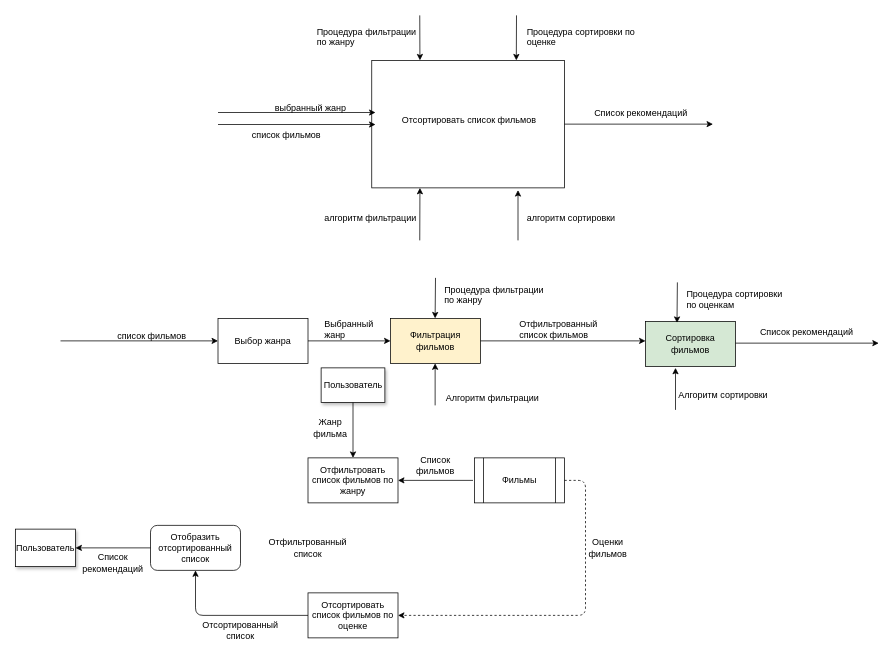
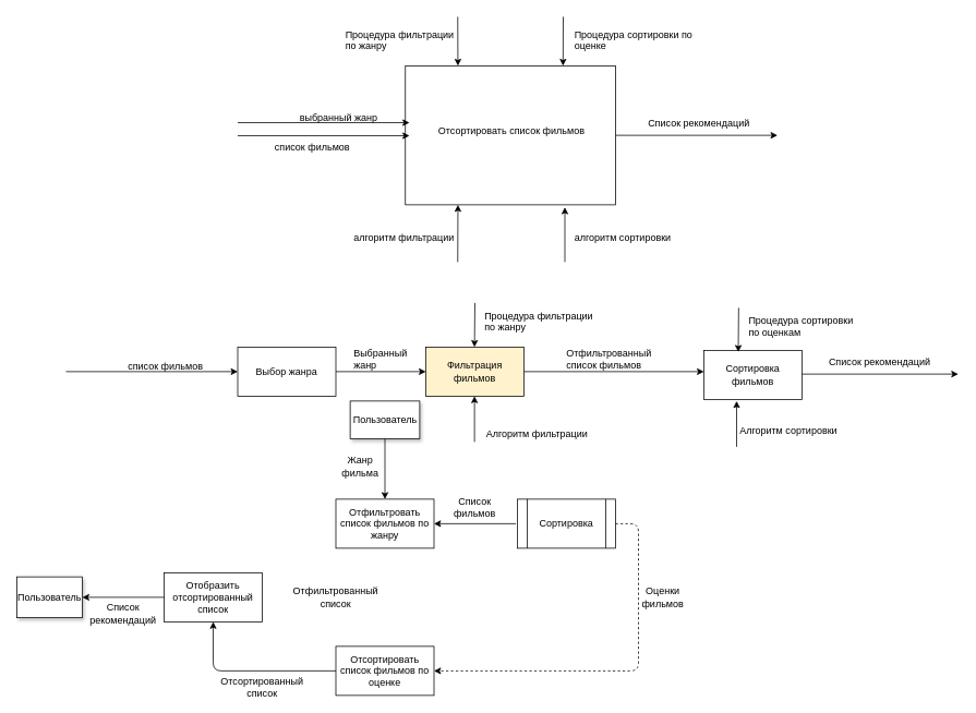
  <mxCell id="0" />
  <mxCell id="1" parent="0" />
  <mxCell id="2" value="" style="rounded=0;whiteSpace=wrap;html=1;" vertex="1" parent="1"><mxGeometry x="495" y="80" width="257" height="170" as="geometry" /></mxCell>
  <mxCell id="3" value="Отсортировать список фильмов" style="text;html=1;strokeColor=none;fillColor=none;align=center;verticalAlign=middle;whiteSpace=wrap;rounded=0;" vertex="1" parent="1"><mxGeometry x="520" y="100" width="210" height="120" as="geometry" /></mxCell>
  <mxCell id="4" value="" style="endArrow=classic;html=1;entryX=0;entryY=0.5;entryDx=0;entryDy=0;" edge="1" parent="1" target="12"><mxGeometry width="50" height="50" relative="1" as="geometry"><mxPoint x="80" y="454" as="sourcePoint" /><mxPoint x="315" y="458.06" as="targetPoint" /></mxGeometry></mxCell>
  <mxCell id="5" value="список фильмов" style="text;html=1;resizable=0;points=[];autosize=1;align=left;verticalAlign=top;spacingTop=-4;" vertex="1" parent="1"><mxGeometry x="154" y="438" width="110" height="20" as="geometry" /></mxCell>
  <mxCell id="6" value="" style="endArrow=classic;html=1;exitX=1;exitY=0.5;exitDx=0;exitDy=0;" edge="1" parent="1" source="2"><mxGeometry width="50" height="50" relative="1" as="geometry"><mxPoint x="250" y="320" as="sourcePoint" /><mxPoint x="950" y="165" as="targetPoint" /></mxGeometry></mxCell>
  <mxCell id="7" value="Список рекомендаций" style="text;html=1;resizable=0;points=[];autosize=1;align=left;verticalAlign=top;spacingTop=-4;" vertex="1" parent="1"><mxGeometry x="790" y="140" width="140" height="20" as="geometry" /></mxCell>
  <mxCell id="8" value="" style="endArrow=classic;html=1;entryX=0.75;entryY=0;entryDx=0;entryDy=0;" edge="1" parent="1" target="2"><mxGeometry width="50" height="50" relative="1" as="geometry"><mxPoint x="688" y="20" as="sourcePoint" /><mxPoint x="300" y="270" as="targetPoint" /></mxGeometry></mxCell>
  <mxCell id="9" value="Процедура сортировки по&lt;br&gt;оценке" style="text;html=1;resizable=0;points=[];autosize=1;align=left;verticalAlign=top;spacingTop=-4;" vertex="1" parent="1"><mxGeometry x="700" y="32" width="160" height="30" as="geometry" /></mxCell>
  <mxCell id="10" value="" style="endArrow=classic;html=1;" edge="1" parent="1"><mxGeometry width="50" height="50" relative="1" as="geometry"><mxPoint x="690" y="320" as="sourcePoint" /><mxPoint x="690" y="253" as="targetPoint" /></mxGeometry></mxCell>
  <mxCell id="11" value="алгоритм сортировки" style="text;html=1;resizable=0;points=[];autosize=1;align=left;verticalAlign=top;spacingTop=-4;" vertex="1" parent="1"><mxGeometry x="700" y="280" width="130" height="20" as="geometry" /></mxCell>
  <mxCell id="12" value="Выбор жанра" style="rounded=0;whiteSpace=wrap;html=1;" vertex="1" parent="1"><mxGeometry x="290" y="424" width="120" height="60" as="geometry" /></mxCell>
  <mxCell id="13" value="Фильтрация фильмов" style="rounded=0;whiteSpace=wrap;html=1;fillColor=#fff2cc;" vertex="1" parent="1"><mxGeometry x="520" y="424" width="120" height="60" as="geometry" /></mxCell>
  <mxCell id="14" value="" style="endArrow=classic;html=1;entryX=0.5;entryY=1;entryDx=0;entryDy=0;" edge="1" parent="1"><mxGeometry width="50" height="50" relative="1" as="geometry"><mxPoint x="900" y="546" as="sourcePoint" /><mxPoint x="900" y="490" as="targetPoint" /></mxGeometry></mxCell>
  <mxCell id="15" value="Алгоритм сортировки" style="text;html=1;resizable=0;points=[];autosize=1;align=left;verticalAlign=top;spacingTop=-4;" vertex="1" parent="1"><mxGeometry x="902" y="516" width="130" height="20" as="geometry" /></mxCell>
  <mxCell id="16" value="" style="endArrow=classic;html=1;entryX=0.5;entryY=0;entryDx=0;entryDy=0;" edge="1" parent="1"><mxGeometry width="50" height="50" relative="1" as="geometry"><mxPoint x="580" y="370" as="sourcePoint" /><mxPoint x="579.5" y="424" as="targetPoint" /></mxGeometry></mxCell>
  <mxCell id="17" value="Процедура фильтрации&lt;br&gt;по жанру" style="text;html=1;resizable=0;points=[];autosize=1;align=left;verticalAlign=top;spacingTop=-4;" vertex="1" parent="1"><mxGeometry x="590" y="376" width="150" height="30" as="geometry" /></mxCell>
  <mxCell id="18" value="" style="endArrow=classic;html=1;exitX=1;exitY=0.5;exitDx=0;exitDy=0;" edge="1" parent="1" source="13"><mxGeometry width="50" height="50" relative="1" as="geometry"><mxPoint x="650" y="454" as="sourcePoint" /><mxPoint x="860" y="454" as="targetPoint" /></mxGeometry></mxCell>
- <mxCell id="19" value="Сортировка фильмов" style="rounded=0;whiteSpace=wrap;html=1;fillColor=#d5e8d4;" vertex="1" parent="1"><mxGeometry x="860" y="428" width="120" height="60" as="geometry" /></mxCell>
+ <mxCell id="19" value="Сортировка фильмов" style="rounded=0;whiteSpace=wrap;html=1;" vertex="1" parent="1"><mxGeometry x="860" y="428" width="120" height="60" as="geometry" /></mxCell>
  <mxCell id="20" value="Отфильтрованный&lt;br&gt;список фильмов" style="text;html=1;resizable=0;points=[];autosize=1;align=left;verticalAlign=top;spacingTop=-4;" vertex="1" parent="1"><mxGeometry x="690" y="422" width="120" height="30" as="geometry" /></mxCell>
  <mxCell id="21" value="Алгоритм фильтрации" style="text;html=1;resizable=0;points=[];autosize=1;align=left;verticalAlign=top;spacingTop=-4;" vertex="1" parent="1"><mxGeometry x="592" y="520" width="140" height="20" as="geometry" /></mxCell>
  <mxCell id="22" value="" style="endArrow=classic;html=1;entryX=0.5;entryY=1;entryDx=0;entryDy=0;" edge="1" parent="1"><mxGeometry width="50" height="50" relative="1" as="geometry"><mxPoint x="579.5" y="540" as="sourcePoint" /><mxPoint x="579.5" y="484" as="targetPoint" /></mxGeometry></mxCell>
  <mxCell id="23" value="" style="endArrow=classic;html=1;entryX=0.5;entryY=0;entryDx=0;entryDy=0;" edge="1" parent="1"><mxGeometry width="50" height="50" relative="1" as="geometry"><mxPoint x="902.5" y="376" as="sourcePoint" /><mxPoint x="902" y="430" as="targetPoint" /></mxGeometry></mxCell>
  <mxCell id="24" value="Процедура сортировки&amp;nbsp;&lt;br&gt;по оценкам" style="text;html=1;resizable=0;points=[];autosize=1;align=left;verticalAlign=top;spacingTop=-4;" vertex="1" parent="1"><mxGeometry x="912.5" y="382" width="150" height="30" as="geometry" /></mxCell>
  <mxCell id="25" value="" style="endArrow=classic;html=1;" edge="1" parent="1"><mxGeometry width="50" height="50" relative="1" as="geometry"><mxPoint x="980" y="457" as="sourcePoint" /><mxPoint x="1171" y="457" as="targetPoint" /></mxGeometry></mxCell>
  <mxCell id="26" value="Список рекомендаций" style="text;html=1;resizable=0;points=[];autosize=1;align=left;verticalAlign=top;spacingTop=-4;" vertex="1" parent="1"><mxGeometry x="1011" y="432" width="140" height="20" as="geometry" /></mxCell>
  <mxCell id="27" value="" style="endArrow=classic;html=1;entryX=0;entryY=0.5;entryDx=0;entryDy=0;" edge="1" parent="1"><mxGeometry width="50" height="50" relative="1" as="geometry"><mxPoint x="290" y="149.5" as="sourcePoint" /><mxPoint x="500" y="149.5" as="targetPoint" /></mxGeometry></mxCell>
  <mxCell id="28" value="выбранный жанр" style="text;html=1;resizable=0;points=[];autosize=1;align=left;verticalAlign=top;spacingTop=-4;" vertex="1" parent="1"><mxGeometry x="364" y="133.5" width="110" height="20" as="geometry" /></mxCell>
  <mxCell id="29" value="" style="endArrow=classic;html=1;entryX=0;entryY=0.7;entryDx=0;entryDy=0;entryPerimeter=0;" edge="1" parent="1"><mxGeometry width="50" height="50" relative="1" as="geometry"><mxPoint x="290" y="165.5" as="sourcePoint" /><mxPoint x="500" y="165.5" as="targetPoint" /></mxGeometry></mxCell>
  <mxCell id="30" value="список фильмов" style="text;html=1;resizable=0;points=[];align=center;verticalAlign=middle;labelBackgroundColor=#ffffff;" vertex="1" connectable="0" parent="29"><mxGeometry x="-0.183" y="-4" relative="1" as="geometry"><mxPoint x="4" y="10" as="offset" /></mxGeometry></mxCell>
  <mxCell id="31" value="" style="endArrow=classic;html=1;entryX=0.25;entryY=0;entryDx=0;entryDy=0;" edge="1" parent="1" target="2"><mxGeometry width="50" height="50" relative="1" as="geometry"><mxPoint x="559" y="20" as="sourcePoint" /><mxPoint x="697.75" y="90" as="targetPoint" /></mxGeometry></mxCell>
  <mxCell id="32" value="Процедура фильтрации&lt;br&gt;по жанру" style="text;html=1;resizable=0;points=[];autosize=1;align=left;verticalAlign=top;spacingTop=-4;" vertex="1" parent="1"><mxGeometry x="420" y="32" width="150" height="30" as="geometry" /></mxCell>
  <mxCell id="33" value="" style="endArrow=classic;html=1;entryX=0.25;entryY=1;entryDx=0;entryDy=0;" edge="1" parent="1" target="2"><mxGeometry width="50" height="50" relative="1" as="geometry"><mxPoint x="559" y="320" as="sourcePoint" /><mxPoint x="700" y="263" as="targetPoint" /></mxGeometry></mxCell>
  <mxCell id="34" value="алгоритм фильтрации" style="text;html=1;resizable=0;points=[];autosize=1;align=left;verticalAlign=top;spacingTop=-4;" vertex="1" parent="1"><mxGeometry x="430" y="280" width="140" height="20" as="geometry" /></mxCell>
  <mxCell id="35" value="Выбранный&lt;br&gt;жанр" style="text;html=1;resizable=0;points=[];autosize=1;align=left;verticalAlign=top;spacingTop=-4;" vertex="1" parent="1"><mxGeometry x="430" y="422" width="80" height="30" as="geometry" /></mxCell>
  <mxCell id="36" value="" style="endArrow=classic;html=1;exitX=1;exitY=0.5;exitDx=0;exitDy=0;entryX=0;entryY=0.5;entryDx=0;entryDy=0;" edge="1" parent="1" source="12" target="13"><mxGeometry width="50" height="50" relative="1" as="geometry"><mxPoint x="410" y="454" as="sourcePoint" /><mxPoint x="520" y="454" as="targetPoint" /></mxGeometry></mxCell>
  <mxCell id="37" value="Отфильтровать список фильмов по жанру" style="rounded=0;whiteSpace=wrap;html=1;" vertex="1" parent="1"><mxGeometry x="410" y="610" width="120" height="60" as="geometry" /></mxCell>
- <mxCell id="38" value="Фильмы" style="shape=process;whiteSpace=wrap;html=1;backgroundOutline=1;strokeColor=#000000;fillColor=#ffffff;gradientColor=none;rounded=0;glass=0;comic=0;shadow=0;editable=1;expand=1;recursiveResize=1;resizable=1;connectable=1;noLabel=0;" vertex="1" parent="1"><mxGeometry x="632" y="610" width="120" height="60" as="geometry" /></mxCell>
+ <mxCell id="38" value="Сортировка" style="shape=process;whiteSpace=wrap;html=1;backgroundOutline=1;strokeColor=#000000;fillColor=#ffffff;gradientColor=none;rounded=0;glass=0;comic=0;shadow=0;editable=1;expand=1;recursiveResize=1;resizable=1;connectable=1;noLabel=0;" vertex="1" parent="1"><mxGeometry x="632" y="610" width="120" height="60" as="geometry" /></mxCell>
  <mxCell id="39" value="" style="endArrow=classic;html=1;entryX=0.5;entryY=0;entryDx=0;entryDy=0;" edge="1" parent="1" target="37"><mxGeometry width="50" height="50" relative="1" as="geometry"><mxPoint x="470" y="530" as="sourcePoint" /><mxPoint x="580" y="630" as="targetPoint" /></mxGeometry></mxCell>
  <mxCell id="40" value="Жанр фильма" style="text;html=1;strokeColor=none;fillColor=none;align=center;verticalAlign=middle;whiteSpace=wrap;rounded=0;shadow=0;glass=0;comic=0;" vertex="1" parent="1"><mxGeometry x="420" y="560" width="40" height="20" as="geometry" /></mxCell>
  <mxCell id="41" value="" style="endArrow=classic;html=1;entryX=1;entryY=0.5;entryDx=0;entryDy=0;" edge="1" parent="1" target="37"><mxGeometry width="50" height="50" relative="1" as="geometry"><mxPoint x="630" y="640" as="sourcePoint" /><mxPoint x="580" y="630" as="targetPoint" /></mxGeometry></mxCell>
  <mxCell id="42" value="Список фильмов" style="text;html=1;strokeColor=none;fillColor=none;align=center;verticalAlign=middle;whiteSpace=wrap;rounded=0;shadow=0;glass=0;comic=0;" vertex="1" parent="1"><mxGeometry x="560" y="610" width="40" height="20" as="geometry" /></mxCell>
  <mxCell id="43" value="Отсортировать список фильмов по оценке" style="rounded=0;whiteSpace=wrap;html=1;shadow=0;glass=0;comic=0;strokeColor=#000000;fillColor=#ffffff;gradientColor=none;" vertex="1" parent="1"><mxGeometry x="410" y="790" width="120" height="60" as="geometry" /></mxCell>
  <mxCell id="44" value="Отфильтрованный список" style="text;html=1;strokeColor=none;fillColor=none;align=center;verticalAlign=middle;whiteSpace=wrap;rounded=0;shadow=0;glass=0;comic=0;" vertex="1" parent="1"><mxGeometry x="390" y="720" width="40" height="20" as="geometry" /></mxCell>
  <mxCell id="45" value="" style="endArrow=classic;html=1;exitX=1;exitY=0.5;exitDx=0;exitDy=0;entryX=1;entryY=0.5;entryDx=0;entryDy=0;dashed=1;" edge="1" parent="1" source="38" target="43"><mxGeometry width="50" height="50" relative="1" as="geometry"><mxPoint x="530" y="680" as="sourcePoint" /><mxPoint x="580" y="630" as="targetPoint" /><Array as="points"><mxPoint x="780" y="640" /><mxPoint x="780" y="820" /></Array></mxGeometry></mxCell>
  <mxCell id="46" value="Оценки фильмов" style="text;html=1;strokeColor=none;fillColor=none;align=center;verticalAlign=middle;whiteSpace=wrap;rounded=0;shadow=0;glass=0;comic=0;" vertex="1" parent="1"><mxGeometry x="790" y="720" width="40" height="20" as="geometry" /></mxCell>
- <mxCell id="47" value="Отобразить отсортированный список" style="whiteSpace=wrap;html=1;shadow=0;glass=0;comic=0;strokeColor=#000000;fillColor=#ffffff;gradientColor=none;rounded=1;" vertex="1" parent="1"><mxGeometry x="200" y="700" width="120" height="60" as="geometry" /></mxCell>
+ <mxCell id="47" value="Отобразить отсортированный список" style="rounded=0;whiteSpace=wrap;html=1;shadow=0;glass=0;comic=0;strokeColor=#000000;fillColor=#ffffff;gradientColor=none;" vertex="1" parent="1"><mxGeometry x="200" y="700" width="120" height="60" as="geometry" /></mxCell>
  <mxCell id="48" value="" style="endArrow=classic;html=1;entryX=0.5;entryY=1;entryDx=0;entryDy=0;exitX=0;exitY=0.5;exitDx=0;exitDy=0;" edge="1" parent="1" source="43" target="47"><mxGeometry width="50" height="50" relative="1" as="geometry"><mxPoint x="270" y="840" as="sourcePoint" /><mxPoint x="320" y="790" as="targetPoint" /><Array as="points"><mxPoint x="260" y="820" /></Array></mxGeometry></mxCell>
  <mxCell id="49" value="Отсортированный список" style="text;html=1;strokeColor=none;fillColor=none;align=center;verticalAlign=middle;whiteSpace=wrap;rounded=0;shadow=0;glass=0;comic=0;" vertex="1" parent="1"><mxGeometry x="300" y="830" width="40" height="20" as="geometry" /></mxCell>
  <mxCell id="50" value="" style="endArrow=classic;html=1;exitX=0;exitY=0.5;exitDx=0;exitDy=0;" edge="1" parent="1" source="47"><mxGeometry width="50" height="50" relative="1" as="geometry"><mxPoint x="90" y="770" as="sourcePoint" /><mxPoint x="100" y="730" as="targetPoint" /></mxGeometry></mxCell>
  <mxCell id="51" value="Список рекомендаций" style="text;html=1;strokeColor=none;fillColor=none;align=center;verticalAlign=middle;whiteSpace=wrap;rounded=0;shadow=0;glass=0;comic=0;" vertex="1" parent="1"><mxGeometry x="130" y="740" width="40" height="20" as="geometry" /></mxCell>
  <mxCell id="52" value="Пользователь" style="rounded=0;whiteSpace=wrap;html=1;shadow=1;" vertex="1" parent="1"><mxGeometry x="427.5" y="490" width="85" height="46" as="geometry" /></mxCell>
  <mxCell id="53" value="Пользователь" style="rounded=0;whiteSpace=wrap;html=1;shadow=1;" vertex="1" parent="1"><mxGeometry x="20" y="705" width="80" height="50" as="geometry" /></mxCell>
